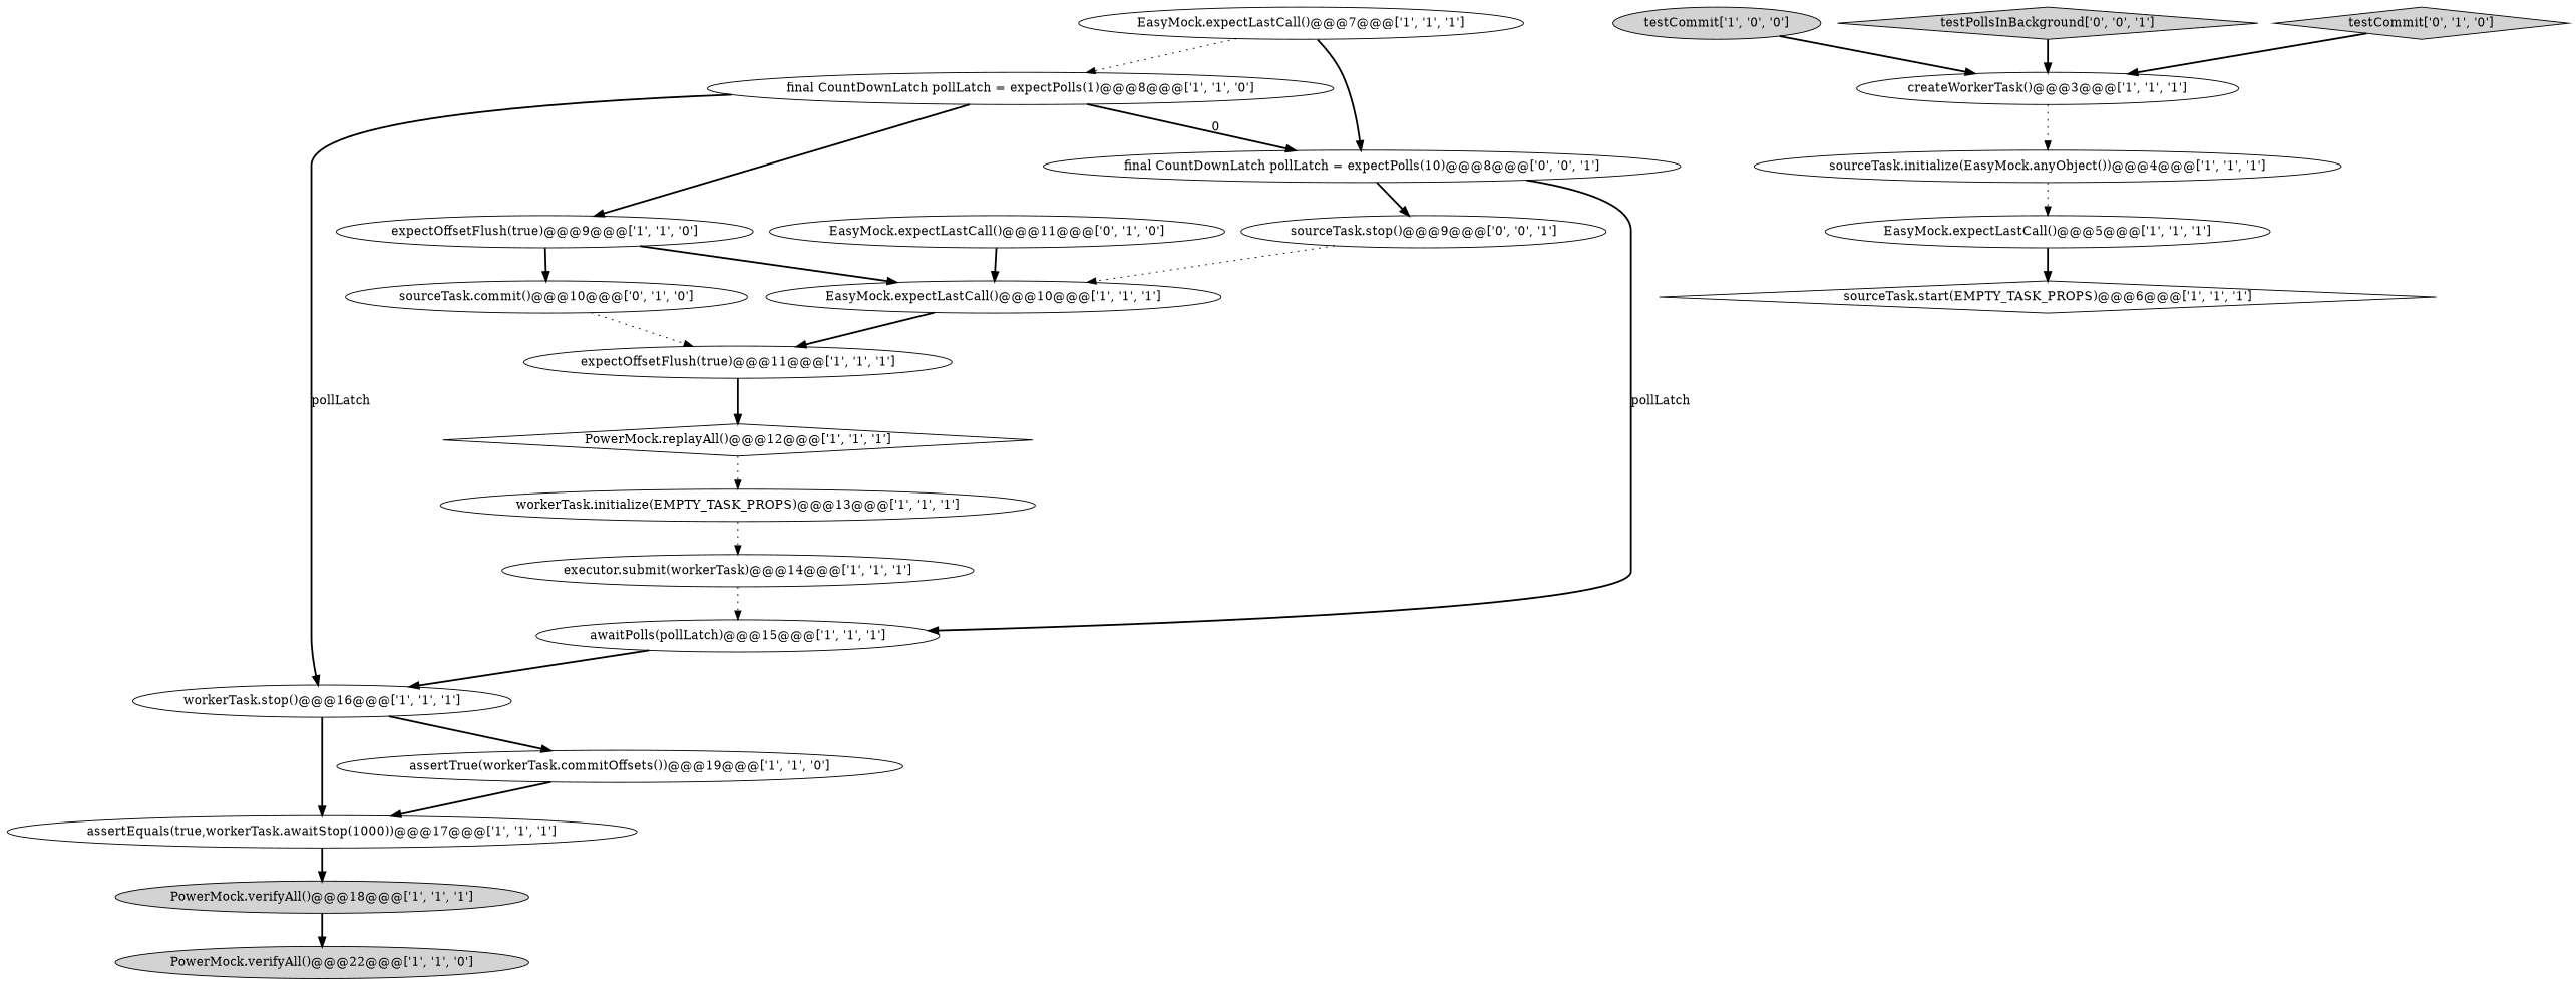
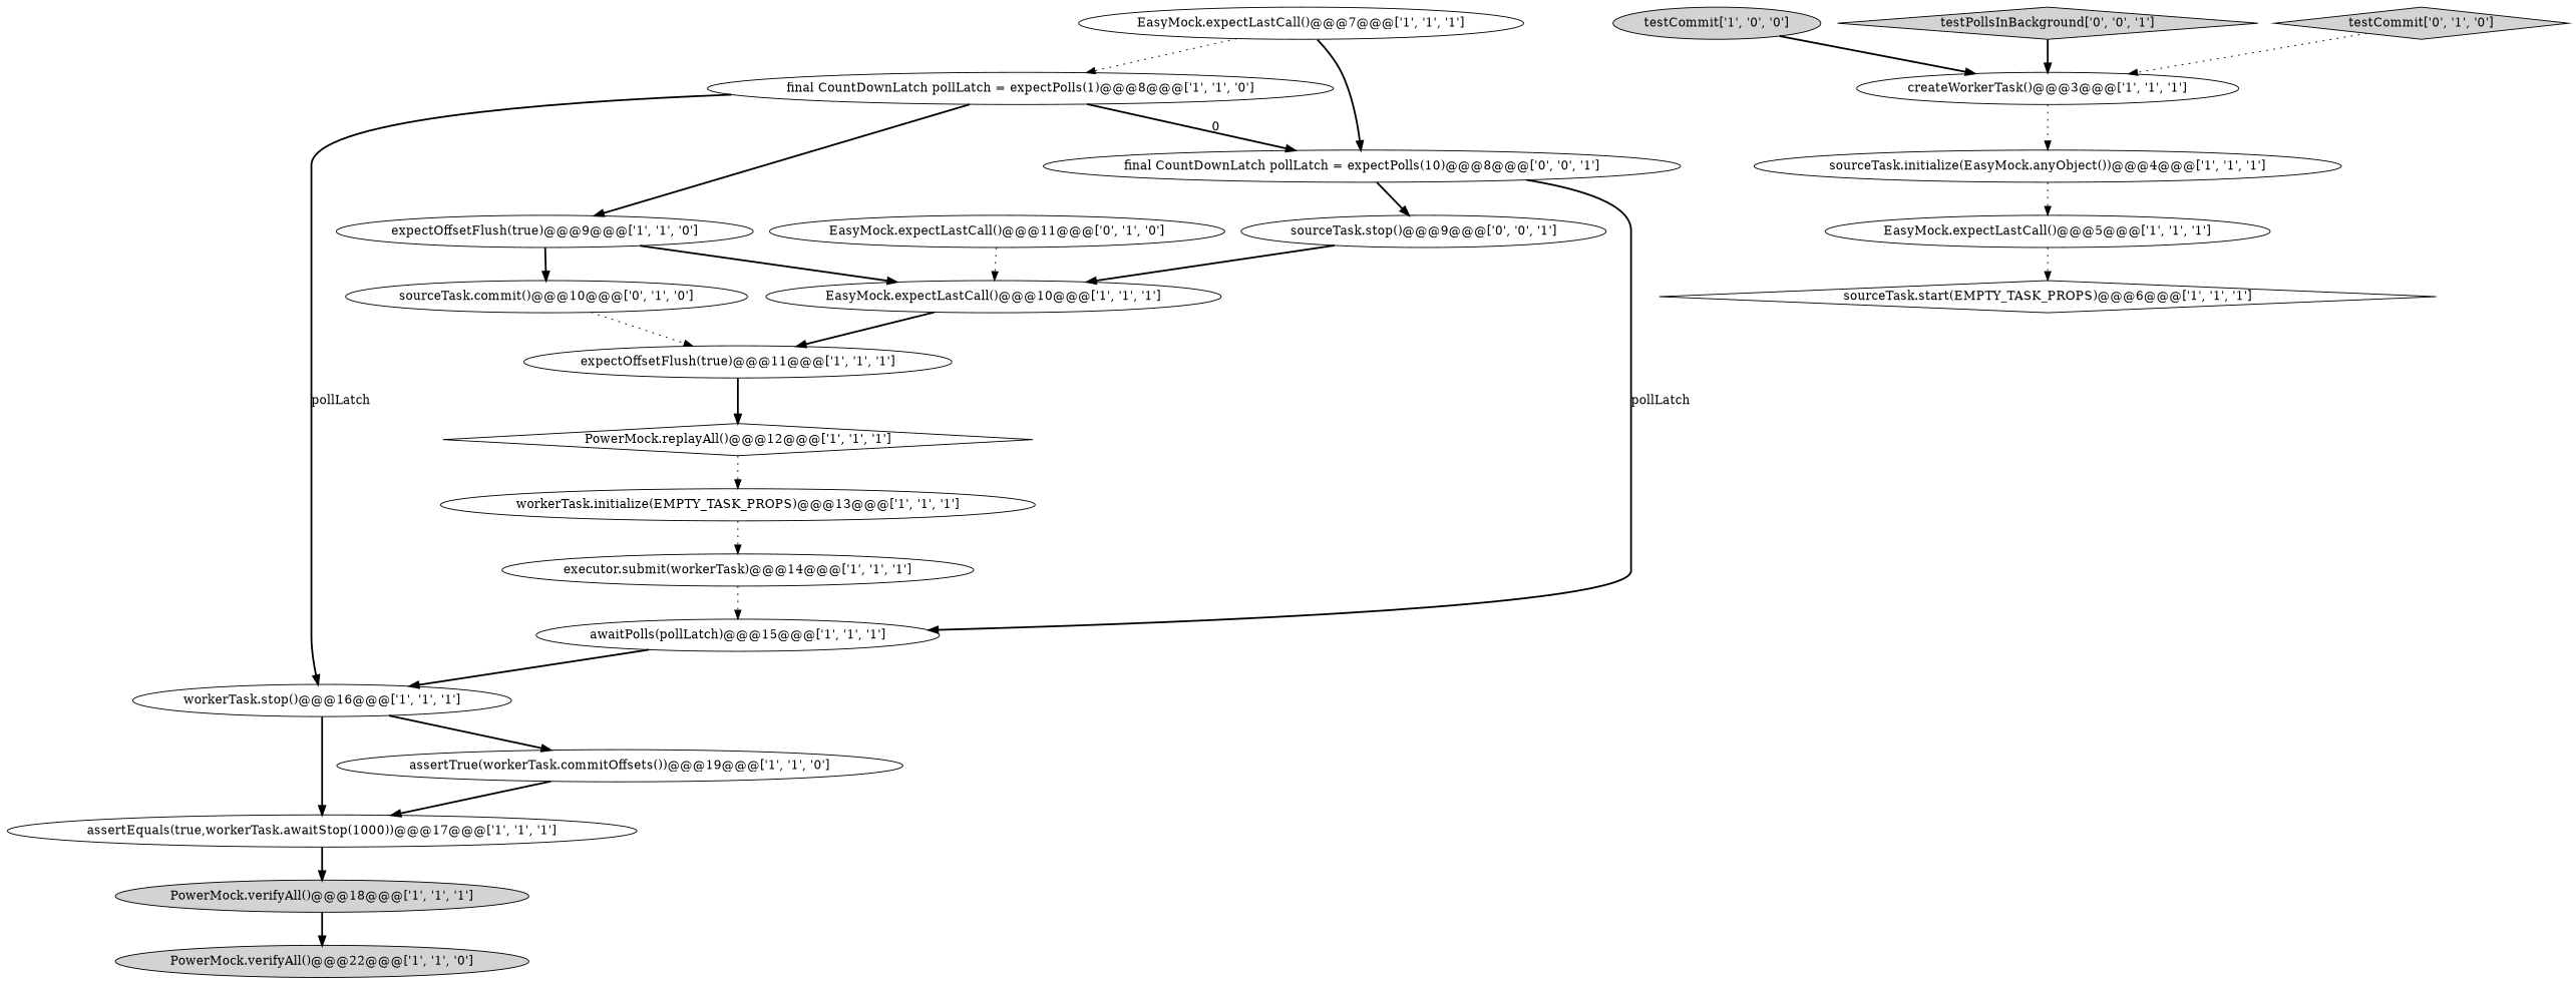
  digraph {
    node [fillcolor=white shape=ellipse style=filled]
    edge [style=bold]
    n1 [label="assertEquals(true,workerTask.awaitStop(1000))@@@17@@@['1', '1', '1']"]
    n2 [fillcolor=lightgray label="PowerMock.verifyAll()@@@18@@@['1', '1', '1']"]
    n3 [fillcolor=lightgray label="PowerMock.verifyAll()@@@22@@@['1', '1', '0']"]
    n4 [label="EasyMock.expectLastCall()@@@10@@@['1', '1', '1']"]
    n5 [label="expectOffsetFlush(true)@@@11@@@['1', '1', '1']"]
    n6 [label="PowerMock.replayAll()@@@12@@@['1', '1', '1']" shape=diamond]
    n7 [fillcolor=lightgray label="testCommit['1', '0', '0']"]
    n8 [label="createWorkerTask()@@@3@@@['1', '1', '1']"]
    n9 [label="sourceTask.initialize(EasyMock.anyObject())@@@4@@@['1', '1', '1']"]
    n10 [label="sourceTask.start(EMPTY_TASK_PROPS)@@@6@@@['1', '1', '1']" shape=diamond]
    n11 [label="EasyMock.expectLastCall()@@@7@@@['1', '1', '1']"]
    n12 [label="final CountDownLatch pollLatch = expectPolls(10)@@@8@@@['0', '0', '1']"]
    n13 [label="final CountDownLatch pollLatch = expectPolls(1)@@@8@@@['1', '1', '0']"]
    n14 [label="EasyMock.expectLastCall()@@@5@@@['1', '1', '1']"]
    n15 [label="executor.submit(workerTask)@@@14@@@['1', '1', '1']"]
    n16 [label="awaitPolls(pollLatch)@@@15@@@['1', '1', '1']"]
    n17 [label="workerTask.stop()@@@16@@@['1', '1', '1']"]
    n18 [label="EasyMock.expectLastCall()@@@11@@@['0', '1', '0']"]
    n19 [label="assertTrue(workerTask.commitOffsets())@@@19@@@['1', '1', '0']"]
    n20 [label="sourceTask.stop()@@@9@@@['0', '0', '1']"]
    n21 [fillcolor=lightgray label="testPollsInBackground['0', '0', '1']" shape=diamond]
    n22 [label="workerTask.initialize(EMPTY_TASK_PROPS)@@@13@@@['1', '1', '1']"]
    n23 [label="sourceTask.commit()@@@10@@@['0', '1', '0']"]
    n24 [label="expectOffsetFlush(true)@@@9@@@['1', '1', '0']"]
    n25 [fillcolor=lightgray label="testCommit['0', '1', '0']" shape=diamond]
    n1 -> n2
    n2 -> n3
    n4 -> n5
    n5 -> n6
    n6 -> n22 [style=dotted]
    n7 -> n8
    n8 -> n9 [style=dotted]
    n9 -> n14 [style=dotted]
    n11 -> n12
    n11 -> n13 [style=dotted]
    n12 -> n16 [label=pollLatch]
    n12 -> n20
    n13 -> n12 [label=0]
    n13 -> n17 [label=pollLatch]
    n13 -> n24
-   n14 -> n10
+   n14 -> n10 [style=dotted]
    n15 -> n16 [style=dotted]
    n16 -> n17
    n17 -> n1
    n17 -> n19
-   n18 -> n4
+   n18 -> n4 [style=dotted]
    n19 -> n1
-   n20 -> n4 [style=dotted]
+   n20 -> n4
    n21 -> n8
    n22 -> n15 [style=dotted]
    n23 -> n5 [style=dotted]
    n24 -> n4
    n24 -> n23
-   n25 -> n8
+   n25 -> n8 [style=dotted]
  }
